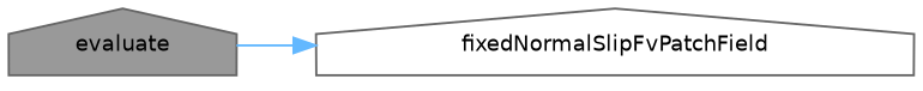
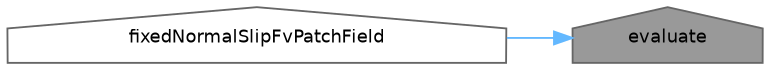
  digraph {
    rankdir=RL
    node [fontname=Helvetica fontsize=10 shape=house style=filled]
    n1 [color=gray40 fillcolor=grey60 fontcolor=black height=0.2 label=evaluate width=0.4]
    n2 [color=grey40 fillcolor=white height=0.2 label=fixedNormalSlipFvPatchField width=0.4]
-   n2 -> n1 [color=steelblue1 dir=back fontname=Helvetica fontsize=10 labelfontname=Helvetica labelfontsize=10 style=solid]
+   n1 -> n2 [color=steelblue1 dir=back fontname=Helvetica fontsize=10 labelfontname=Helvetica labelfontsize=10 style=solid]
  }
